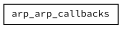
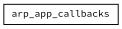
  digraph {
    rankdir=LR
    fontname="Source Code Pro"
-   n1 [color=black fillcolor=white fontname="Source Code Pro" fontsize=10 height=0.2 label=arp_arp_callbacks shape=record style=filled width=0.4]
+   n1 [color=black fillcolor=white fontname="Source Code Pro" fontsize=10 height=0.2 label=arp_app_callbacks shape=record style=filled width=0.4]
  }
